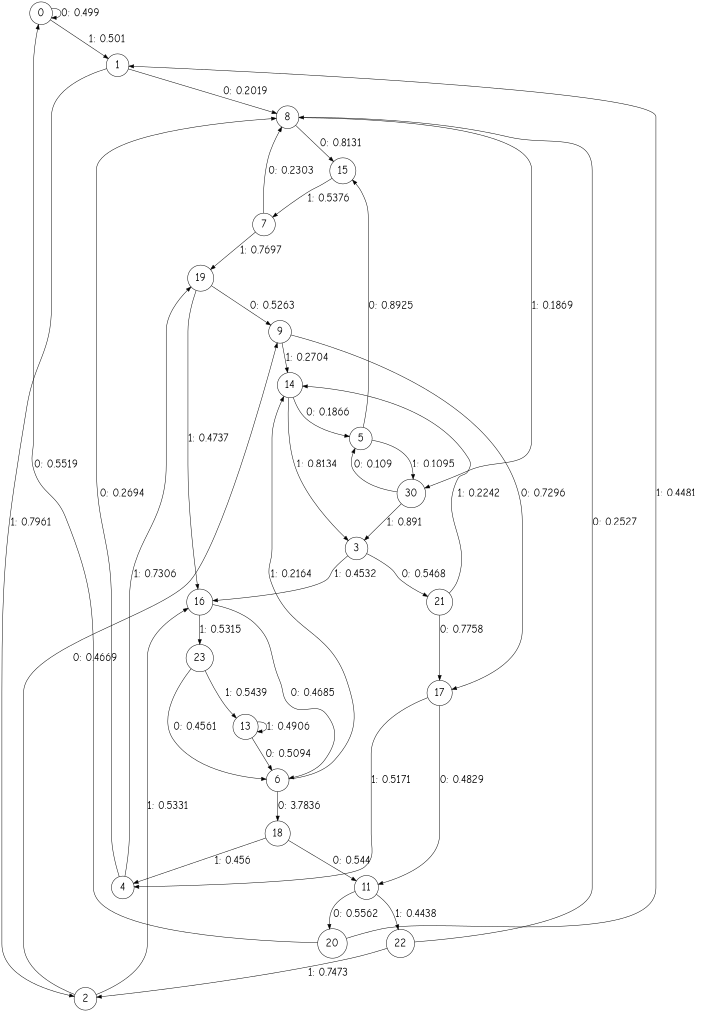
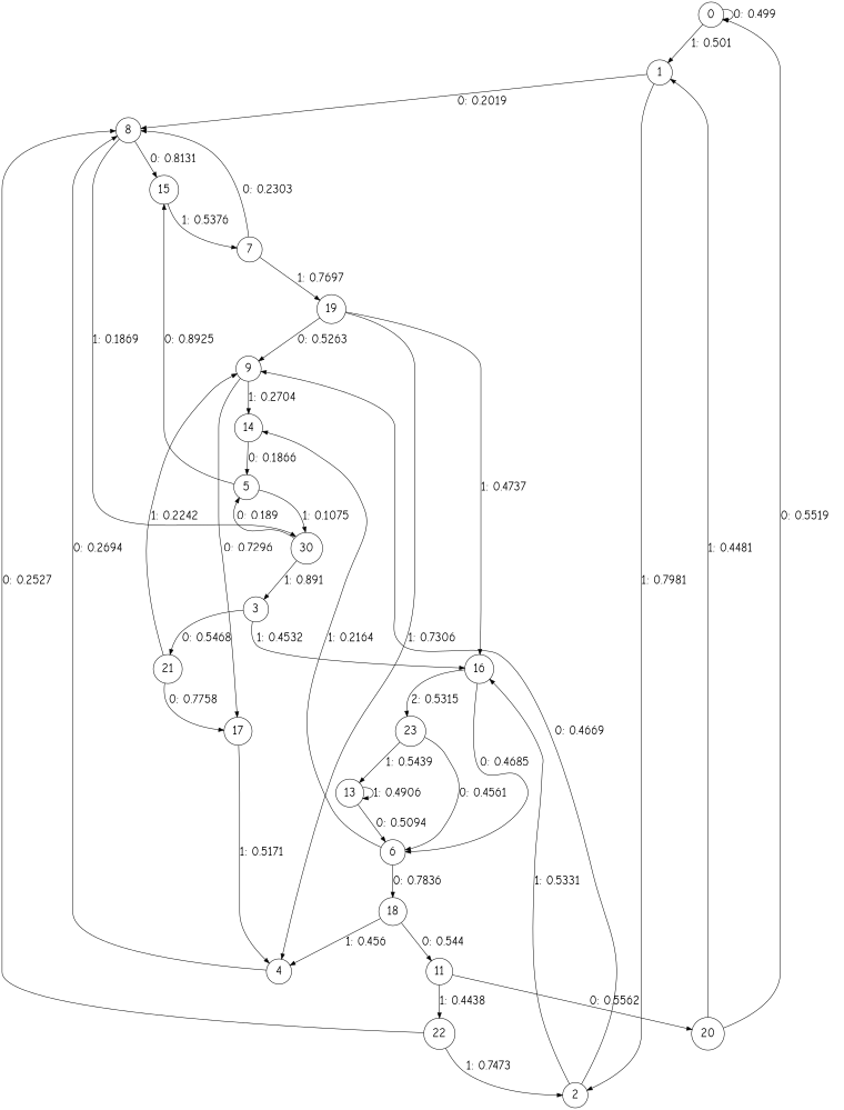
  digraph {
    fontname="Comic Neue"
    node [fontname="Comic Neue" fontsize=24 shape=circle]
    edge [fontname="Comic Neue" fontsize=24]
    0
    1
    8
    2
    15
    n6 [label=30]
    9
    16
    7
    3
    5
    14
    17
    6
    23
    4
    11
    18
    13
    21
    19
    20
    22
    0 -> 0 [label="0: 0.499    "]
    0 -> 1 [label="1: 0.501    "]
    1 -> 8 [label="0: 0.2019   "]
-   1 -> 2 [label="1: 0.7961   "]
+   1 -> 2 [label="1: 0.7981   "]
    8 -> 15 [label="0: 0.8131   "]
    8 -> n6 [label="1: 0.1869   "]
    2 -> 9 [label="0: 0.4669   "]
    2 -> 16 [label="1: 0.5331   "]
    15 -> 7 [label="1: 0.5376   "]
    n6 -> 3 [label="1: 0.891    "]
-   n6 -> 5 [label="0: 0.109    "]
+   n6 -> 5 [label="0: 0.189    "]
    9 -> 14 [label="1: 0.2704   "]
    9 -> 17 [label="0: 0.7296   "]
    16 -> 6 [label="0: 0.4685   "]
-   16 -> 23 [label="1: 0.5315   "]
+   16 -> 23 [label="2: 0.5315   "]
    7 -> 8 [label="0: 0.2303   "]
    7 -> 19 [label="1: 0.7697   "]
    3 -> 16 [label="1: 0.4532   "]
    3 -> 21 [label="0: 0.5468   "]
    5 -> 15 [label="0: 0.8925   "]
-   5 -> n6 [label="1: 0.1095   "]
-   14 -> 3 [label="1: 0.8134   "]
+   5 -> n6 [label="1: 0.1075   "]
    14 -> 5 [label="0: 0.1866   "]
    17 -> 4 [label="1: 0.5171   "]
-   17 -> 11 [label="0: 0.4829   "]
    6 -> 14 [label="1: 0.2164   "]
-   6 -> 18 [label="0: 3.7836   "]
+   6 -> 18 [label="0: 0.7836   "]
    23 -> 6 [label="0: 0.4561   "]
    23 -> 13 [label="1: 0.5439   "]
    4 -> 8 [label="0: 0.2694   "]
-   4 -> 19 [label="1: 0.7306   "]
+   19 -> 4 [label="1: 0.7306   "]
    11 -> 20 [label="0: 0.5562   "]
    11 -> 22 [label="1: 0.4438   "]
    18 -> 4 [label="1: 0.456    "]
    18 -> 11 [label="0: 0.544    "]
    13 -> 6 [label="0: 0.5094   "]
    13 -> 13 [label="1: 0.4906   "]
-   21 -> 14 [label="1: 0.2242   "]
+   21 -> 9 [label="1: 0.2242   "]
    21 -> 17 [label="0: 0.7758   "]
    19 -> 9 [label="0: 0.5263   "]
    19 -> 16 [label="1: 0.4737   "]
    20 -> 0 [label="0: 0.5519   "]
    20 -> 1 [label="1: 0.4481   "]
    22 -> 8 [label="0: 0.2527   "]
    22 -> 2 [label="1: 0.7473   "]
  }
